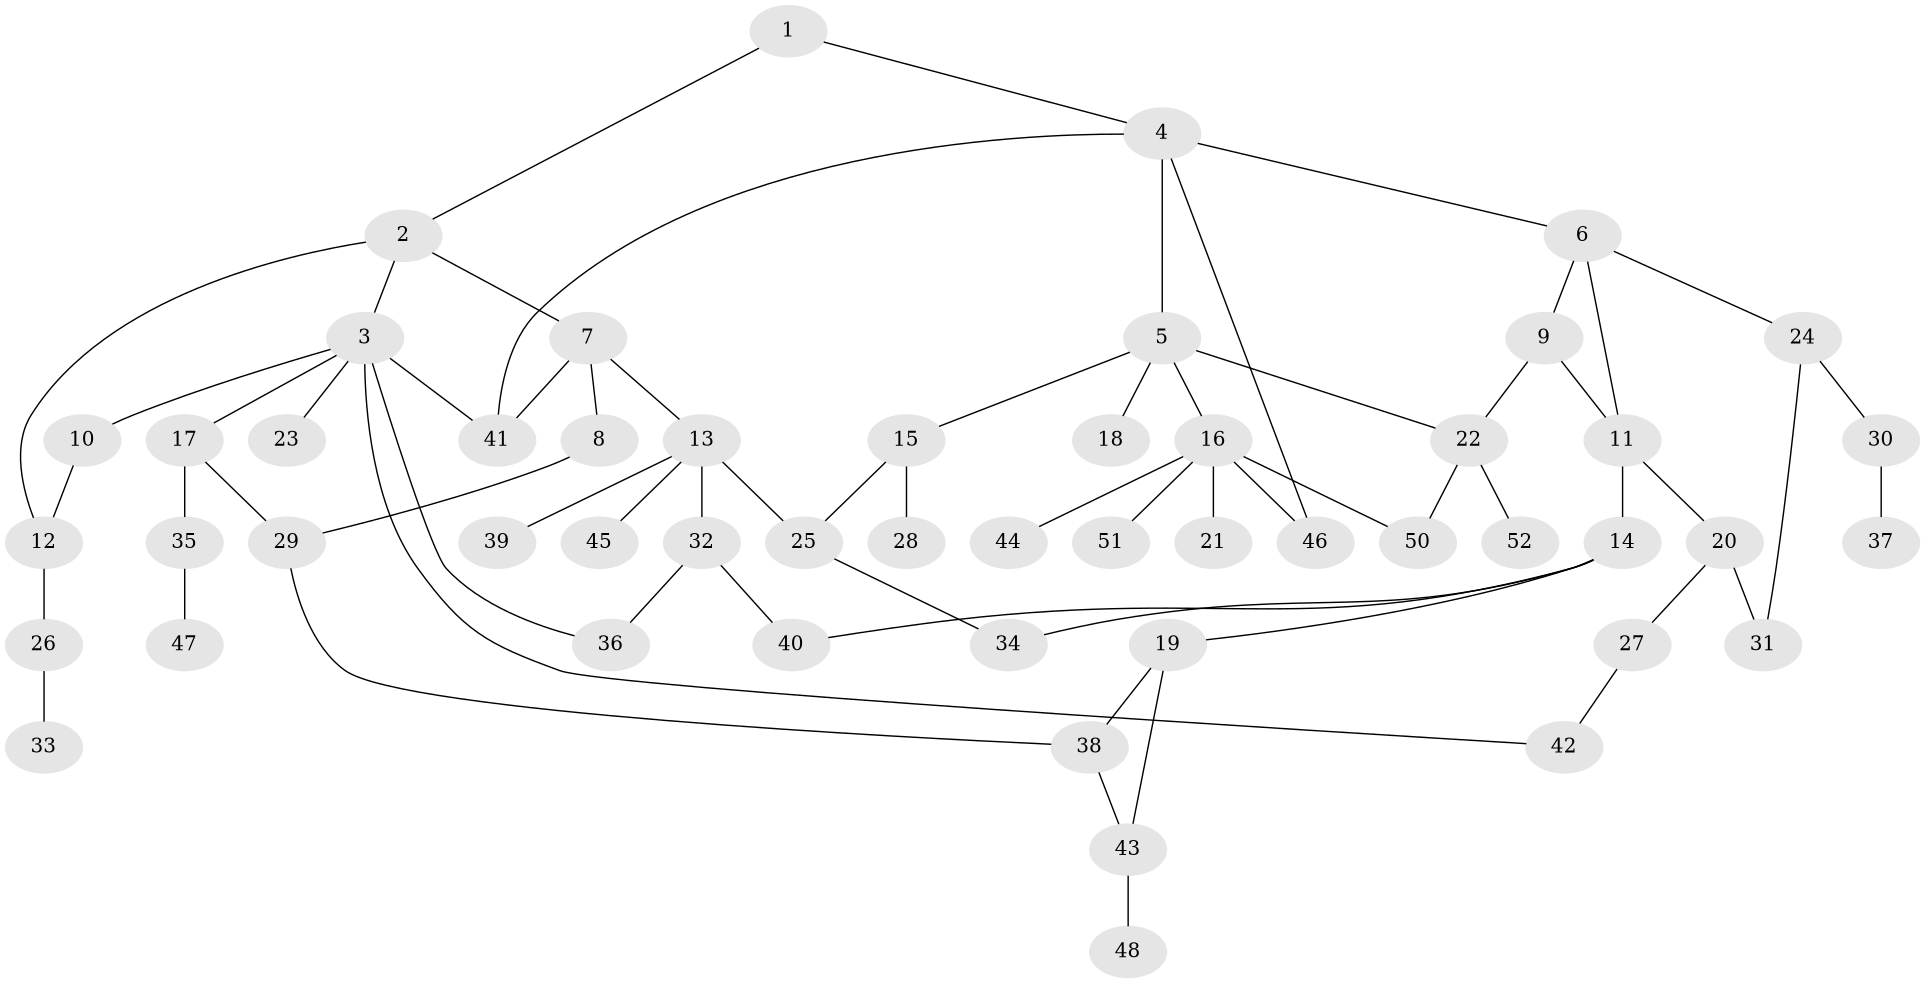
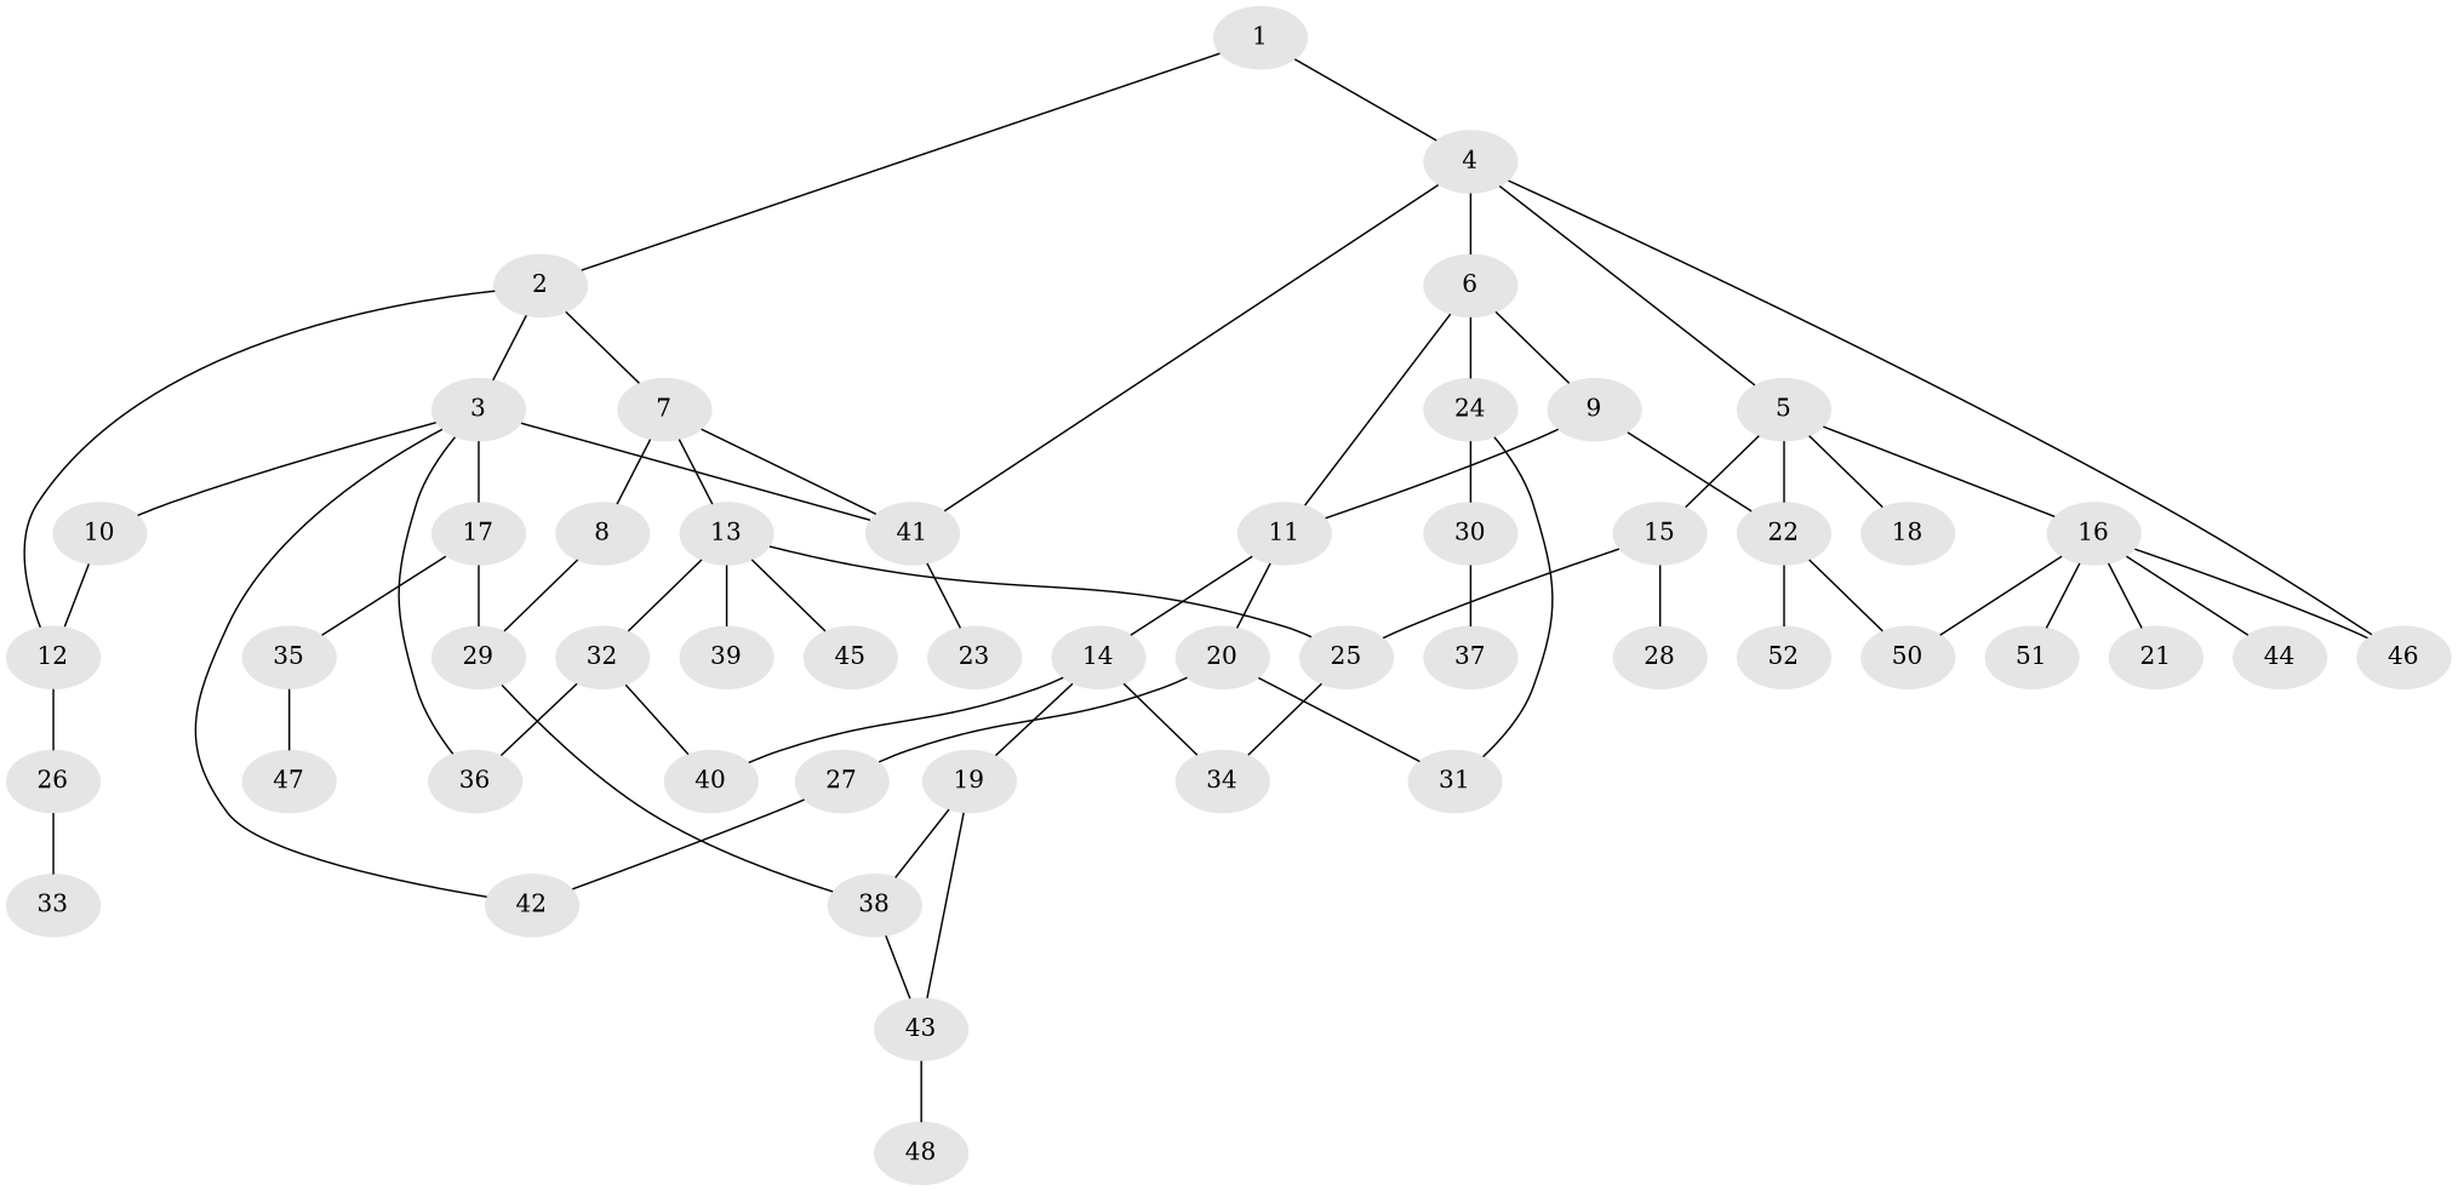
  graph {
    node [color=gray90 style=filled]
    1
    2
    4
    3
    7
    12
    41
    5
    6
    46
    10
    17
    23
    36
    42
    8
    13
    26
    29
    35
    27
    15
    16
    18
    22
    9
    11
    24
    25
    28
    21
    44
    50
    51
    52
    14
    20
    31
    30
    32
    39
    45
    38
    19
    34
    40
    33
    43
    47
    48
    37
    1 -- 2
    1 -- 4
    2 -- 3
    2 -- 7
    2 -- 12
    4 -- 41
    4 -- 5
    4 -- 6
    4 -- 46
    3 -- 41
    3 -- 10
    3 -- 17
-   3 -- 23
+   41 -- 23
    3 -- 36
    3 -- 42
    7 -- 41
    7 -- 8
    7 -- 13
    12 -- 26
    5 -- 15
    5 -- 16
    5 -- 18
    5 -- 22
    6 -- 9
    6 -- 11
    6 -- 24
    10 -- 12
    17 -- 29
    17 -- 35
    8 -- 29
    13 -- 25
    13 -- 32
    13 -- 39
    13 -- 45
    26 -- 33
    29 -- 38
    35 -- 47
    27 -- 42
    15 -- 25
    15 -- 28
    16 -- 46
    16 -- 21
    16 -- 44
    16 -- 50
    16 -- 51
    22 -- 50
    22 -- 52
    9 -- 22
    9 -- 11
    11 -- 14
    11 -- 20
    24 -- 31
    24 -- 30
    25 -- 34
    14 -- 19
    14 -- 34
    14 -- 40
    20 -- 27
    20 -- 31
    30 -- 37
    32 -- 36
    32 -- 40
    38 -- 43
    19 -- 38
    19 -- 43
    43 -- 48
  }
